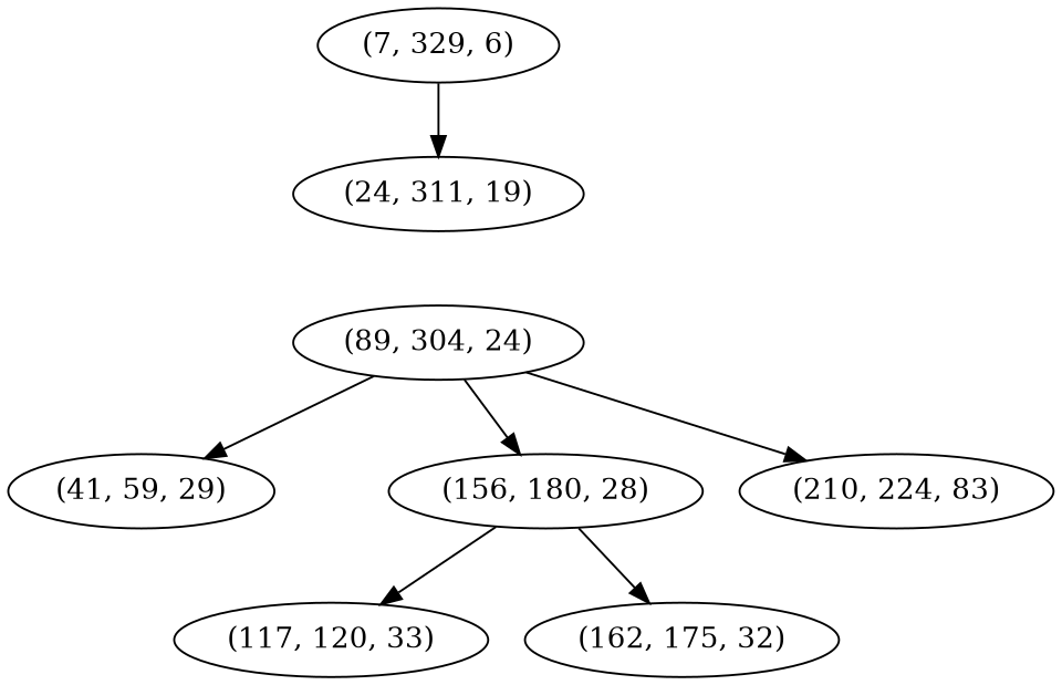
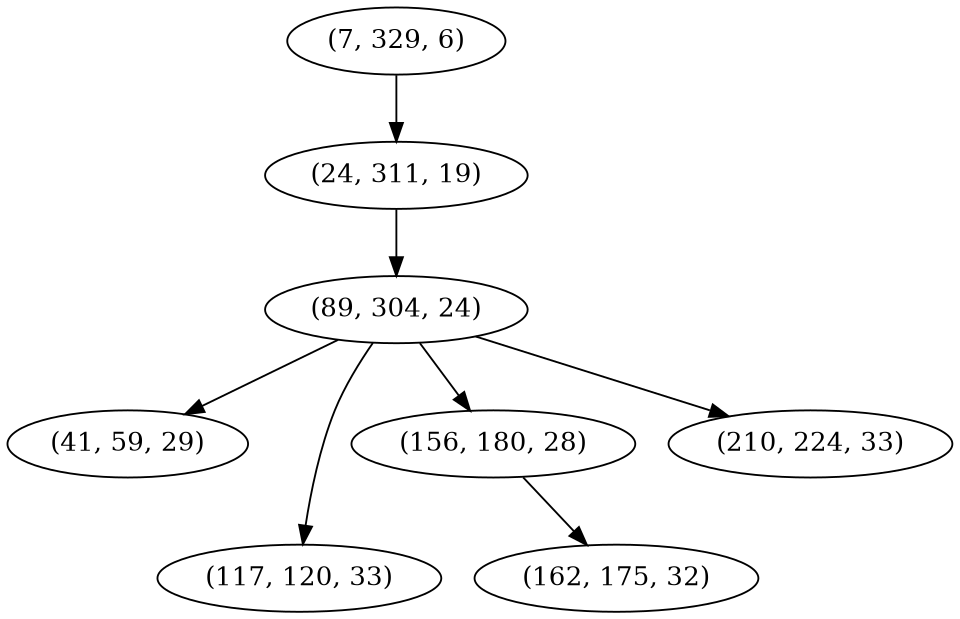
  digraph {
    "(7, 329, 6)"
    "(24, 311, 19)"
    n3 [label="(89, 304, 24)"]
    "(41, 59, 29)"
    n5 [label="(117, 120, 33)"]
    "(156, 180, 28)"
-   "(210, 224, 33)" [label="(210, 224, 83)"]
+   "(210, 224, 33)"
    n8 [label="(162, 175, 32)"]
    "(7, 329, 6)" -> "(24, 311, 19)"
+   "(24, 311, 19)" -> n3
    n3 -> "(41, 59, 29)"
-   "(156, 180, 28)" -> n5
+   n3 -> n5
    n3 -> "(156, 180, 28)"
    n3 -> "(210, 224, 33)"
    "(156, 180, 28)" -> n8
  }
